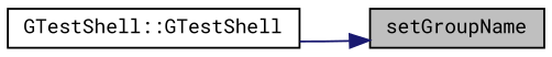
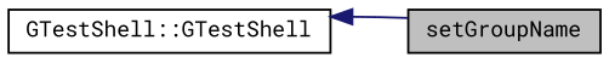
  digraph {
    rankdir=RL
    fontname="Roboto Mono"
    node [color=black fontname="Roboto Mono" fontsize=10 shape=record style=filled]
    n1 [fillcolor=grey75 fontcolor=black height=0.2 label=setGroupName width=0.4]
    n2 [fillcolor=white height=0.2 label="GTestShell::GTestShell" width=0.4]
-   n1 -> n2 [color=midnightblue dir=back fontname="Roboto Mono" fontsize=10 labelfontname=Helvetica labelfontsize=10 style=solid]
+   n2 -> n1 [color=midnightblue dir=back fontname="Roboto Mono" fontsize=10 labelfontname=Helvetica labelfontsize=10 style=solid]
  }
